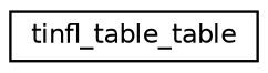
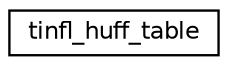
  digraph {
    rankdir=TB
-   n1 [color=black fillcolor=white fontname=Helvetica fontsize=10 height=0.2 label=tinfl_table_table shape=record style=filled width=0.4]
+   n1 [color=black fillcolor=white fontname=Helvetica fontsize=10 height=0.2 label=tinfl_huff_table shape=record style=filled width=0.4]
  }
